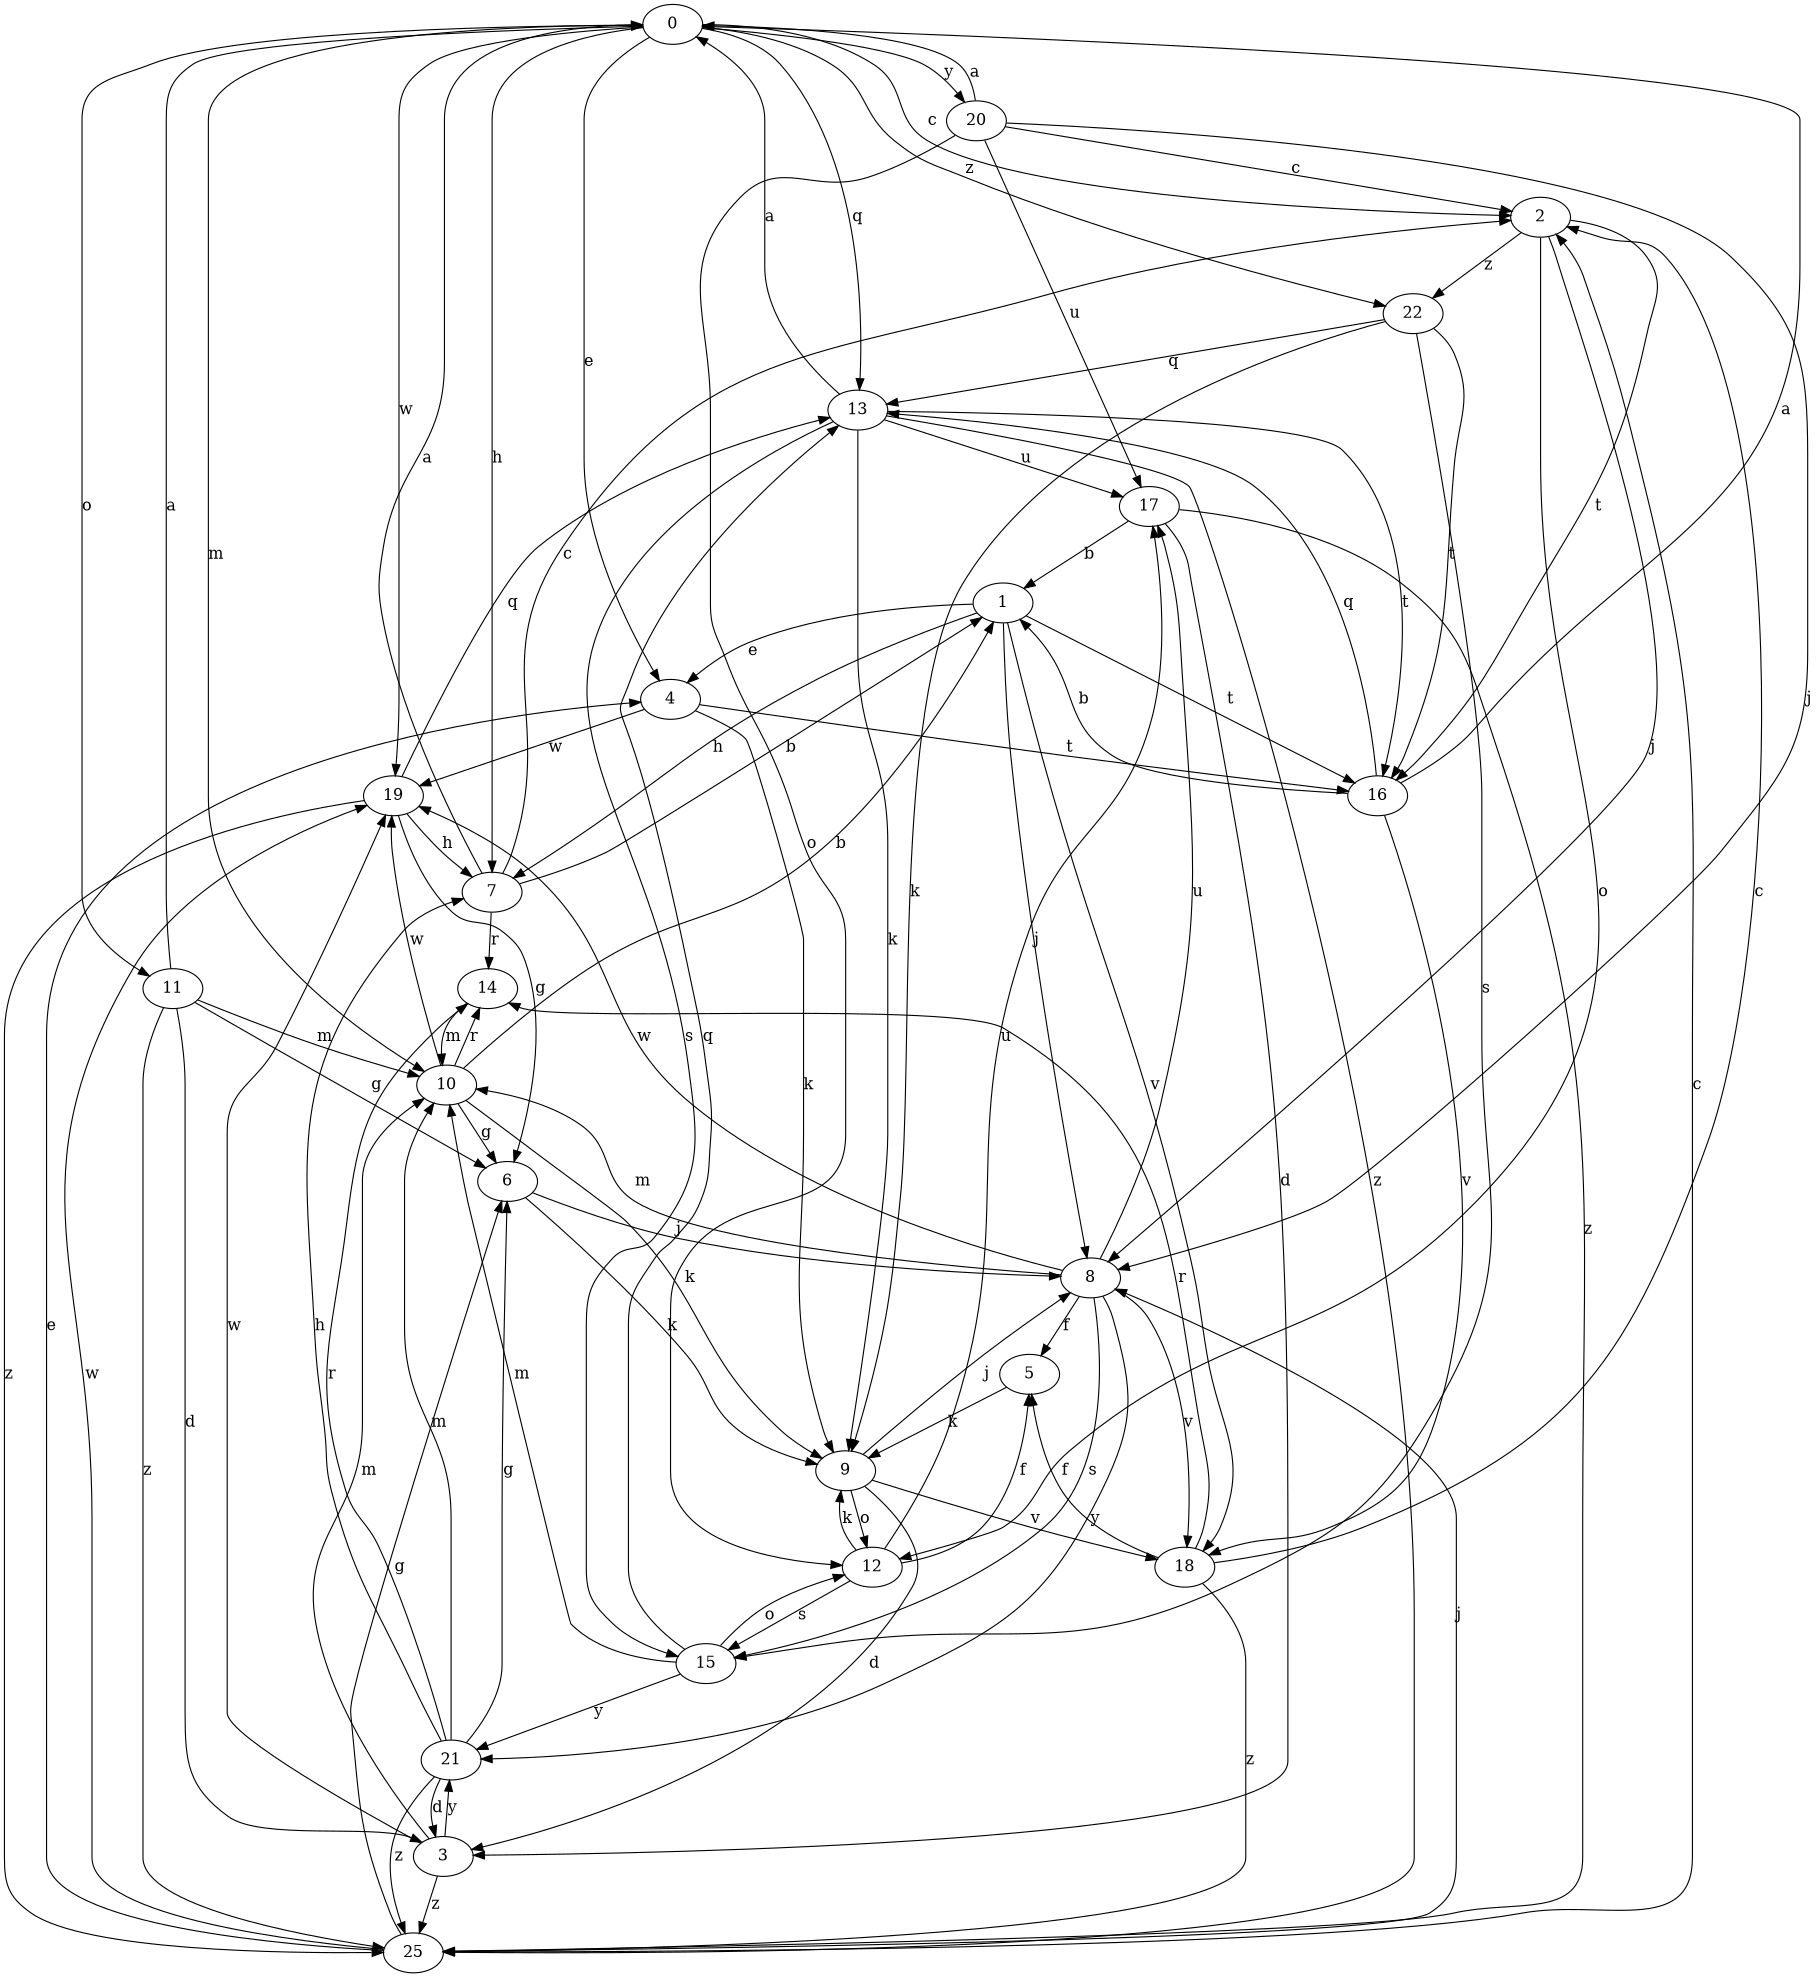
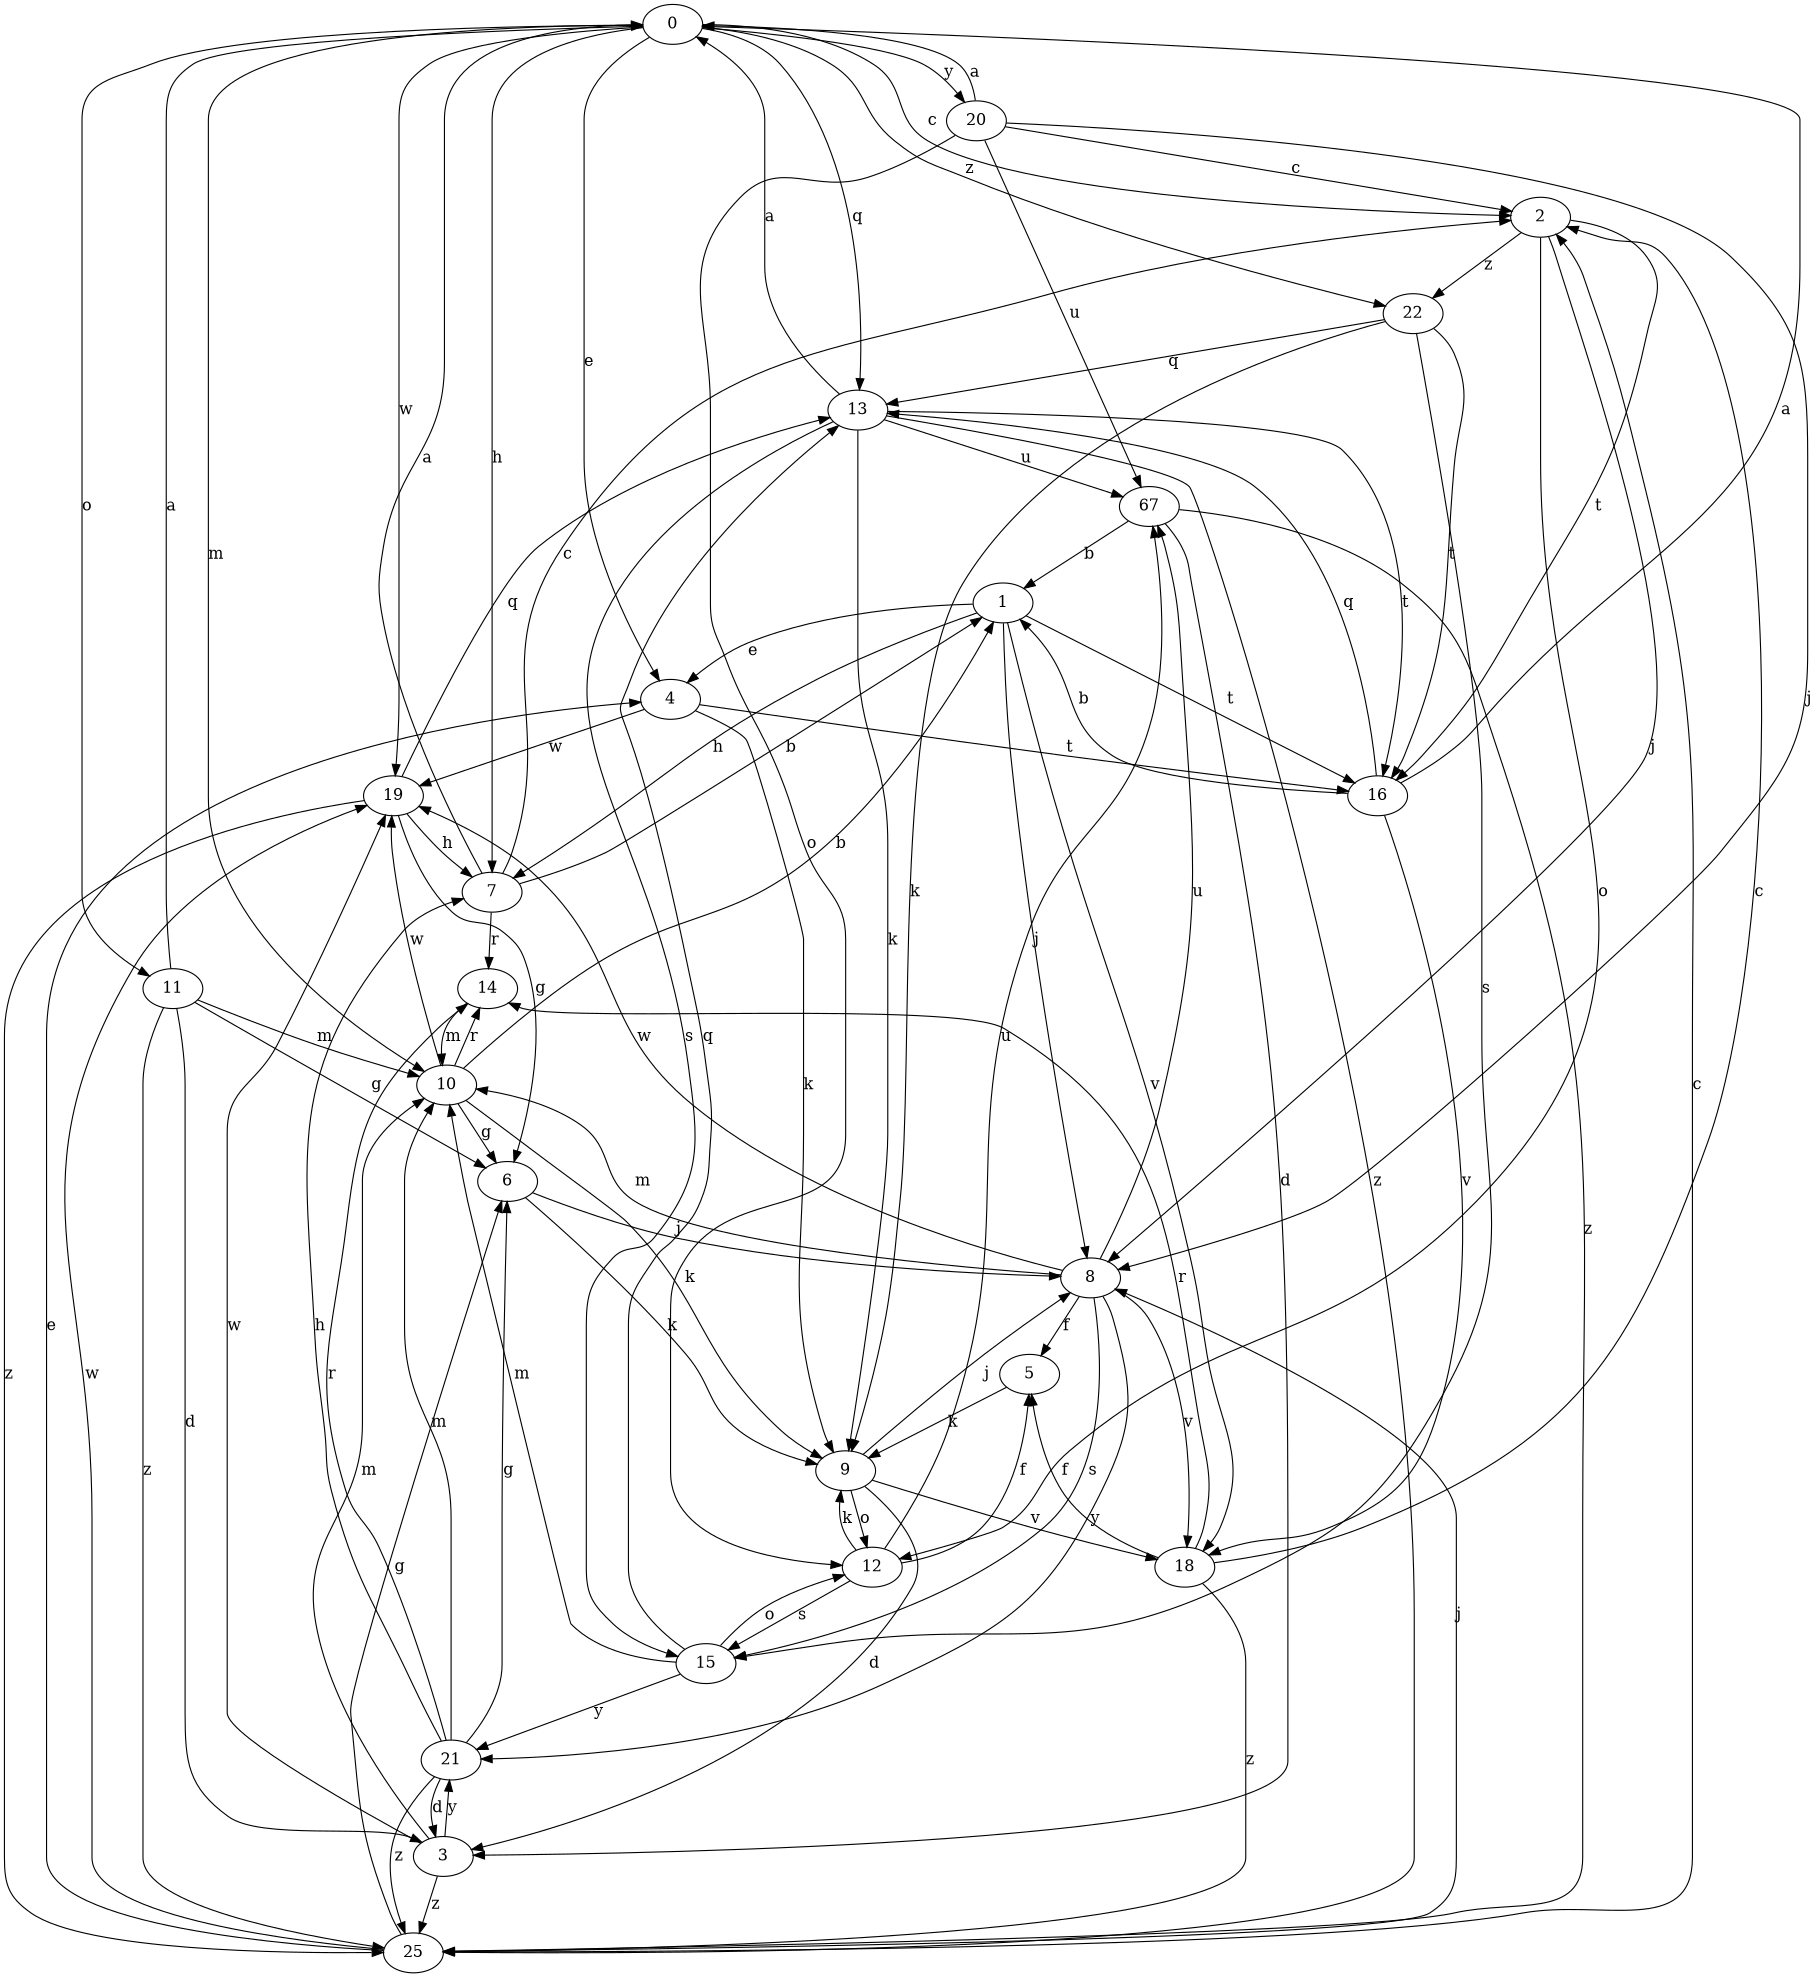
  strict digraph {
    0
    2
    4
    7
    10
    11
    13
    19
    20
    22
    8
    16
    12
    9
    1
    14
    6
    3
    25
    15
-   17
+   17 [label=67]
    18
    21
    5
    0 -> 2 [label=c]
    0 -> 4 [label=e]
    0 -> 7 [label=h]
    0 -> 10 [label=m]
    0 -> 11 [label=o]
    0 -> 13 [label=q]
    0 -> 19 [label=w]
    0 -> 20 [label=y]
    0 -> 22 [label=z]
    2 -> 22 [label=z]
    2 -> 8 [label=j]
    2 -> 16 [label=t]
    2 -> 12 [label=o]
    4 -> 19 [label=w]
    4 -> 16 [label=t]
    4 -> 9 [label=k]
    7 -> 0 [label=a]
    7 -> 2 [label=c]
    7 -> 1 [label=b]
    7 -> 14 [label=r]
    10 -> 19 [label=w]
    10 -> 9 [label=k]
    10 -> 1 [label=b]
    10 -> 14 [label=r]
    10 -> 6 [label=g]
    11 -> 0 [label=a]
    11 -> 10 [label=m]
    11 -> 6 [label=g]
    11 -> 3 [label=d]
    11 -> 25 [label=z]
    13 -> 0 [label=a]
    13 -> 16 [label=t]
    13 -> 9 [label=k]
    13 -> 25 [label=z]
    13 -> 15 [label=s]
    13 -> 17 [label=u]
    19 -> 7 [label=h]
    19 -> 13 [label=q]
    19 -> 6 [label=g]
    19 -> 25 [label=z]
    20 -> 0 [label=a]
    20 -> 2 [label=c]
    20 -> 8 [label=j]
    20 -> 12 [label=o]
    20 -> 17 [label=u]
    22 -> 13 [label=q]
    22 -> 16 [label=t]
    22 -> 9 [label=k]
    22 -> 15 [label=s]
    8 -> 10 [label=m]
    8 -> 19 [label=w]
    8 -> 15 [label=s]
    8 -> 17 [label=u]
    8 -> 18 [label=v]
    8 -> 21 [label=y]
    8 -> 5 [label=f]
    16 -> 0 [label=a]
    16 -> 13 [label=q]
    16 -> 1 [label=b]
    16 -> 18 [label=v]
    12 -> 9 [label=k]
    12 -> 15 [label=s]
    12 -> 17 [label=u]
    12 -> 5 [label=f]
    9 -> 8 [label=j]
    9 -> 12 [label=o]
    9 -> 3 [label=d]
    9 -> 18 [label=v]
    1 -> 4 [label=e]
    1 -> 7 [label=h]
    1 -> 8 [label=j]
    1 -> 16 [label=t]
    1 -> 18 [label=v]
    14 -> 10 [label=m]
    6 -> 8 [label=j]
    6 -> 9 [label=k]
    3 -> 10 [label=m]
    3 -> 19 [label=w]
    3 -> 25 [label=z]
    3 -> 21 [label=y]
    25 -> 2 [label=c]
    25 -> 4 [label=e]
    25 -> 19 [label=w]
    25 -> 8 [label=j]
    25 -> 6 [label=g]
    15 -> 10 [label=m]
    15 -> 13 [label=q]
    15 -> 12 [label=o]
    15 -> 21 [label=y]
    17 -> 1 [label=b]
    17 -> 3 [label=d]
    17 -> 25 [label=z]
    18 -> 2 [label=c]
    18 -> 14 [label=r]
    18 -> 25 [label=z]
    18 -> 5 [label=f]
    21 -> 7 [label=h]
    21 -> 10 [label=m]
    21 -> 14 [label=r]
    21 -> 6 [label=g]
    21 -> 3 [label=d]
    21 -> 25 [label=z]
    5 -> 9 [label=k]
  }
